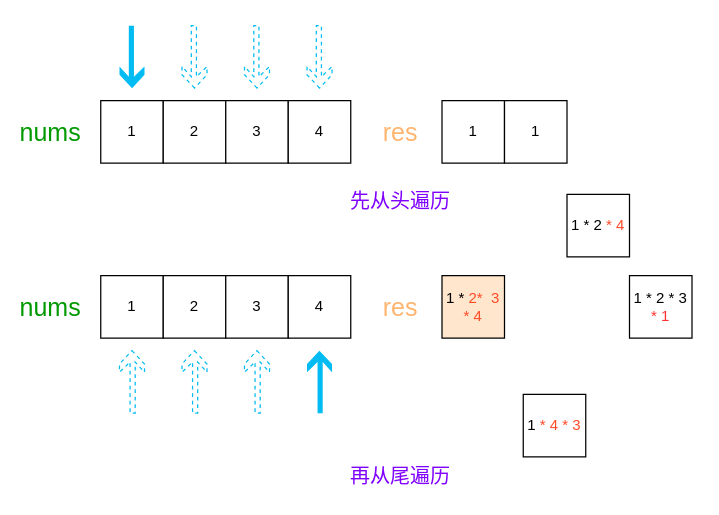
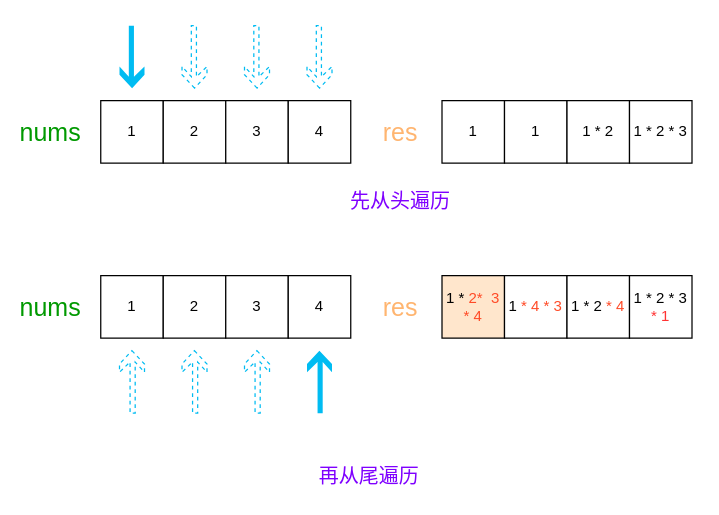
  <mxCell id="0" />
  <mxCell id="1" parent="0" />
  <mxCell id="2" value="1" style="rounded=0;whiteSpace=wrap;html=1;" vertex="1" parent="1"><mxGeometry x="80" y="80" width="50" height="50" as="geometry" /></mxCell>
  <mxCell id="3" value="2" style="rounded=0;whiteSpace=wrap;html=1;" vertex="1" parent="1"><mxGeometry x="130" y="80" width="50" height="50" as="geometry" /></mxCell>
  <mxCell id="4" value="3" style="rounded=0;whiteSpace=wrap;html=1;" vertex="1" parent="1"><mxGeometry x="180" y="80" width="50" height="50" as="geometry" /></mxCell>
  <mxCell id="5" value="4" style="rounded=0;whiteSpace=wrap;html=1;" vertex="1" parent="1"><mxGeometry x="230" y="80" width="50" height="50" as="geometry" /></mxCell>
  <mxCell id="6" value="" style="pointerEvents=1;shadow=0;dashed=0;html=1;strokeColor=none;labelPosition=center;verticalLabelPosition=bottom;verticalAlign=top;align=center;shape=mxgraph.mscae.deprecated.poster_arrow;fillColor=#00BCF2;" vertex="1" parent="1"><mxGeometry x="95" y="20" width="20" height="50" as="geometry" /></mxCell>
  <mxCell id="7" value="" style="pointerEvents=1;shadow=0;dashed=0;html=1;strokeColor=none;labelPosition=center;verticalLabelPosition=bottom;verticalAlign=top;align=center;shape=mxgraph.mscae.deprecated.poster_arrow;fillColor=#00BCF2;direction=west;" vertex="1" parent="1"><mxGeometry x="245" y="280" width="20" height="50" as="geometry" /></mxCell>
  <mxCell id="8" value="1" style="rounded=0;whiteSpace=wrap;html=1;" vertex="1" parent="1"><mxGeometry x="353" y="80" width="50" height="50" as="geometry" /></mxCell>
  <mxCell id="9" value="1" style="rounded=0;whiteSpace=wrap;html=1;" vertex="1" parent="1"><mxGeometry x="403" y="80" width="50" height="50" as="geometry" /></mxCell>
+ <mxCell id="10" value="1 * 2" style="rounded=0;whiteSpace=wrap;html=1;" vertex="1" parent="1"><mxGeometry x="453" y="80" width="50" height="50" as="geometry" /></mxCell>
+ <mxCell id="11" value="1 * 2 * 3" style="rounded=0;whiteSpace=wrap;html=1;" vertex="1" parent="1"><mxGeometry x="503" y="80" width="50" height="50" as="geometry" /></mxCell>
  <mxCell id="12" value="1" style="rounded=0;whiteSpace=wrap;html=1;" vertex="1" parent="1"><mxGeometry x="80" y="220" width="50" height="50" as="geometry" /></mxCell>
  <mxCell id="13" value="2" style="rounded=0;whiteSpace=wrap;html=1;" vertex="1" parent="1"><mxGeometry x="130" y="220" width="50" height="50" as="geometry" /></mxCell>
  <mxCell id="14" value="3" style="rounded=0;whiteSpace=wrap;html=1;" vertex="1" parent="1"><mxGeometry x="180" y="220" width="50" height="50" as="geometry" /></mxCell>
  <mxCell id="15" value="4" style="rounded=0;whiteSpace=wrap;html=1;" vertex="1" parent="1"><mxGeometry x="230" y="220" width="50" height="50" as="geometry" /></mxCell>
  <mxCell id="16" value="1 * &lt;font color=&quot;#ff4a26&quot;&gt;2*&amp;nbsp; 3 * 4&lt;/font&gt;" style="rounded=0;whiteSpace=wrap;html=1;fillColor=#ffe6cc;" vertex="1" parent="1"><mxGeometry x="353" y="220" width="50" height="50" as="geometry" /></mxCell>
- <mxCell id="17" value="1 &lt;font color=&quot;#ff4a26&quot;&gt;* 4 * 3&lt;/font&gt;" style="rounded=0;whiteSpace=wrap;html=1;" vertex="1" parent="1"><mxGeometry x="418" y="315" width="50" height="50" as="geometry" /></mxCell>
- <mxCell id="18" value="1 * 2 &lt;font color=&quot;#ff4a26&quot;&gt;* 4&lt;/font&gt;" style="rounded=0;whiteSpace=wrap;html=1;" vertex="1" parent="1"><mxGeometry x="453" y="155" width="50" height="50" as="geometry" /></mxCell>
+ <mxCell id="17" value="1 &lt;font color=&quot;#ff4a26&quot;&gt;* 4 * 3&lt;/font&gt;" style="rounded=0;whiteSpace=wrap;html=1;" vertex="1" parent="1"><mxGeometry x="403" y="220" width="50" height="50" as="geometry" /></mxCell>
+ <mxCell id="18" value="1 * 2 &lt;font color=&quot;#ff4a26&quot;&gt;* 4&lt;/font&gt;" style="rounded=0;whiteSpace=wrap;html=1;" vertex="1" parent="1"><mxGeometry x="453" y="220" width="50" height="50" as="geometry" /></mxCell>
  <mxCell id="19" value="1 * 2 * 3 &lt;font color=&quot;#ff3333&quot;&gt;* 1&lt;/font&gt;" style="rounded=0;whiteSpace=wrap;html=1;" vertex="1" parent="1"><mxGeometry x="503" y="220" width="50" height="50" as="geometry" /></mxCell>
  <mxCell id="20" value="nums" style="text;html=1;strokeColor=none;fillColor=none;align=center;verticalAlign=middle;whiteSpace=wrap;rounded=0;fontColor=#009900;fontSize=20;" vertex="1" parent="1"><mxGeometry x="20" y="95" width="40" height="20" as="geometry" /></mxCell>
  <mxCell id="21" value="nums" style="text;html=1;strokeColor=none;fillColor=none;align=center;verticalAlign=middle;whiteSpace=wrap;rounded=0;fontColor=#009900;fontSize=20;" vertex="1" parent="1"><mxGeometry x="20" y="235" width="40" height="20" as="geometry" /></mxCell>
  <mxCell id="22" value="&lt;font color=&quot;#ffb570&quot;&gt;res&lt;/font&gt;" style="text;html=1;strokeColor=none;fillColor=none;align=center;verticalAlign=middle;whiteSpace=wrap;rounded=0;fontColor=#009900;fontSize=20;" vertex="1" parent="1"><mxGeometry x="300" y="95" width="40" height="20" as="geometry" /></mxCell>
  <mxCell id="23" value="&lt;font color=&quot;#ffb570&quot;&gt;res&lt;/font&gt;" style="text;html=1;strokeColor=none;fillColor=none;align=center;verticalAlign=middle;whiteSpace=wrap;rounded=0;fontColor=#009900;fontSize=20;" vertex="1" parent="1"><mxGeometry x="300" y="235" width="40" height="20" as="geometry" /></mxCell>
  <mxCell id="24" value="" style="pointerEvents=1;shadow=0;dashed=1;html=1;strokeColor=#00BCF2;labelPosition=center;verticalLabelPosition=bottom;verticalAlign=top;align=center;shape=mxgraph.mscae.deprecated.poster_arrow;fillColor=none;" vertex="1" parent="1"><mxGeometry x="145" y="20" width="20" height="50" as="geometry" /></mxCell>
  <mxCell id="25" value="" style="pointerEvents=1;shadow=0;dashed=1;html=1;strokeColor=#00BCF2;labelPosition=center;verticalLabelPosition=bottom;verticalAlign=top;align=center;shape=mxgraph.mscae.deprecated.poster_arrow;fillColor=none;" vertex="1" parent="1"><mxGeometry x="195" y="20" width="20" height="50" as="geometry" /></mxCell>
  <mxCell id="26" value="" style="pointerEvents=1;shadow=0;dashed=1;html=1;strokeColor=#00BCF2;labelPosition=center;verticalLabelPosition=bottom;verticalAlign=top;align=center;shape=mxgraph.mscae.deprecated.poster_arrow;fillColor=none;" vertex="1" parent="1"><mxGeometry x="245" y="20" width="20" height="50" as="geometry" /></mxCell>
  <mxCell id="27" value="" style="pointerEvents=1;shadow=0;dashed=1;html=1;strokeColor=#00BCF2;labelPosition=center;verticalLabelPosition=bottom;verticalAlign=top;align=center;shape=mxgraph.mscae.deprecated.poster_arrow;fillColor=none;direction=west;" vertex="1" parent="1"><mxGeometry x="95" y="280" width="20" height="50" as="geometry" /></mxCell>
  <mxCell id="28" value="" style="pointerEvents=1;shadow=0;dashed=1;html=1;strokeColor=#00BCF2;labelPosition=center;verticalLabelPosition=bottom;verticalAlign=top;align=center;shape=mxgraph.mscae.deprecated.poster_arrow;fillColor=none;direction=west;" vertex="1" parent="1"><mxGeometry x="145" y="280" width="20" height="50" as="geometry" /></mxCell>
  <mxCell id="29" value="" style="pointerEvents=1;shadow=0;dashed=1;html=1;strokeColor=#00BCF2;labelPosition=center;verticalLabelPosition=bottom;verticalAlign=top;align=center;shape=mxgraph.mscae.deprecated.poster_arrow;fillColor=none;direction=west;" vertex="1" parent="1"><mxGeometry x="195" y="280" width="20" height="50" as="geometry" /></mxCell>
  <mxCell id="30" value="先从头遍历" style="text;html=1;strokeColor=none;fillColor=none;align=center;verticalAlign=middle;whiteSpace=wrap;rounded=0;dashed=1;fontSize=16;fontColor=#7F00FF;" vertex="1" parent="1"><mxGeometry x="255" y="150" width="130" height="20" as="geometry" /></mxCell>
- <mxCell id="31" value="再从尾遍历" style="text;html=1;strokeColor=none;fillColor=none;align=center;verticalAlign=middle;whiteSpace=wrap;rounded=0;dashed=1;fontSize=16;fontColor=#7F00FF;" vertex="1" parent="1"><mxGeometry x="255" y="370" width="130" height="20" as="geometry" /></mxCell>
+ <mxCell id="31" value="再从尾遍历" style="text;html=1;strokeColor=none;fillColor=none;align=center;verticalAlign=middle;whiteSpace=wrap;rounded=0;dashed=1;fontSize=16;fontColor=#7F00FF;" vertex="1" parent="1"><mxGeometry x="230" y="370" width="130" height="20" as="geometry" /></mxCell>
